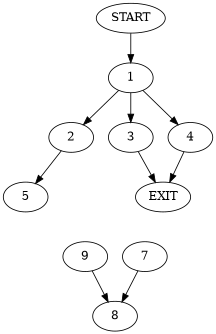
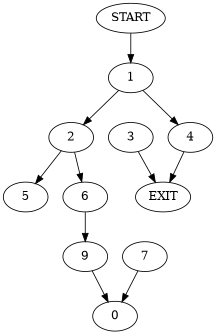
  digraph {
    n1 [label=START]
    1
    2
    3
    4
    n6 [label=EXIT]
    5
+   6
    9
    7
-   8
+   8 [label=0]
    n1 -> 1
    1 -> 2
-   1 -> 3
    1 -> 4
    2 -> 5
+   2 -> 6
    3 -> n6
    4 -> n6
+   6 -> 9
    9 -> 8
    7 -> 8
  }
